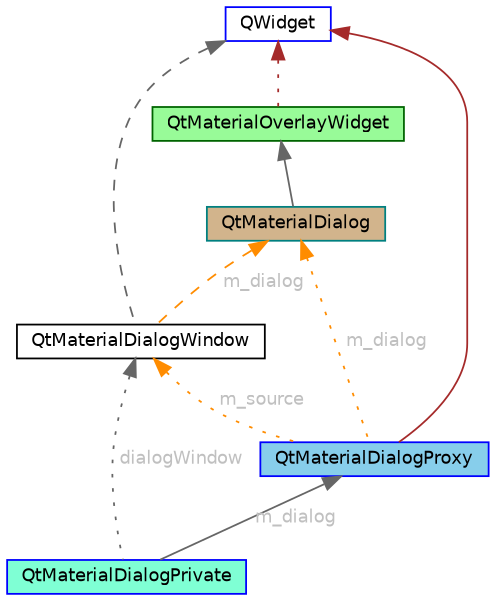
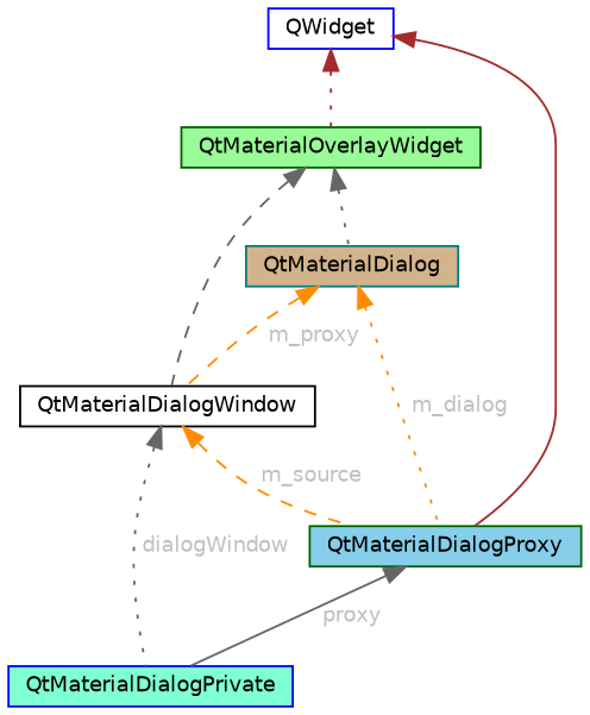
  digraph {
    node [color=blue fillcolor=white fontname=Helvetica fontsize=10 shape=box style=filled]
    edge [color=gray40 dir=back fontcolor=grey fontname=Helvetica fontsize=10 labelfontname=Helvetica labelfontsize=10 style=dotted]
    n1 [fillcolor=aquamarine fontcolor=black height=0.2 label=QtMaterialDialogPrivate width=0.4]
    n2 [color=teal fillcolor=tan height=0.2 label=QtMaterialDialog width=0.4]
    n3 [color=black height=0.2 label=QtMaterialDialogWindow width=0.4]
-   n4 [fillcolor=skyblue height=0.2 label=QtMaterialDialogProxy width=0.4]
+   n4 [color=darkgreen fillcolor=skyblue height=0.2 label=QtMaterialDialogProxy width=0.4]
    n5 [color=darkgreen fillcolor=palegreen height=0.2 label=QtMaterialOverlayWidget width=0.4]
    n6 [height=0.2 label=QWidget width=0.4]
-   n2 -> n3 [color=darkorange label=" m_dialog" style=dashed]
+   n2 -> n3 [color=darkorange label=" m_proxy" style=dashed]
    n2 -> n4 [color=darkorange label=" m_dialog"]
    n3 -> n1 [label=" dialogWindow"]
-   n3 -> n4 [color=darkorange label=" m_source"]
-   n4 -> n1 [label=" m_dialog" style=solid]
-   n5 -> n2 [style=solid fontcolor=""]
-   n6 -> n3 [style=dashed fontcolor=""]
+   n3 -> n4 [color=darkorange label=" m_source" style=dashed]
+   n4 -> n1 [label=" proxy" style=solid]
+   n5 -> n2 [fontcolor=""]
+   n5 -> n3 [style=dashed fontcolor=""]
    n6 -> n4 [color=brown style=solid fontcolor=""]
    n6 -> n5 [color=brown fontcolor=""]
  }
